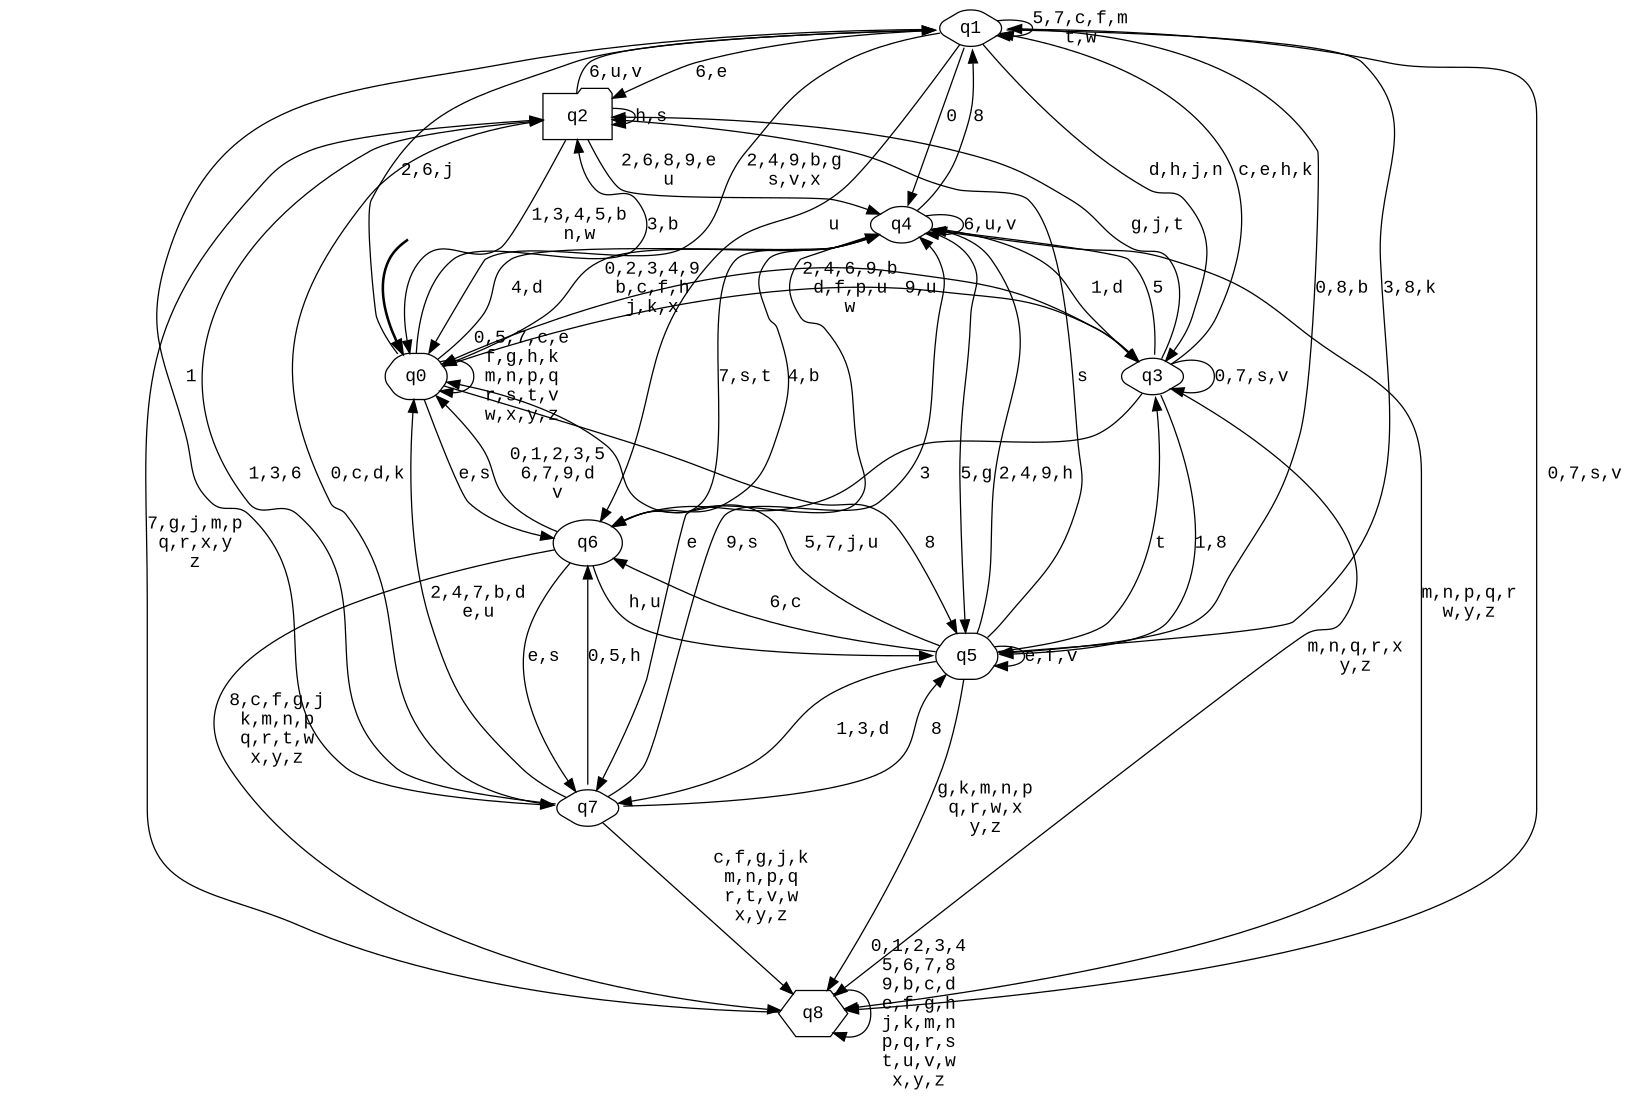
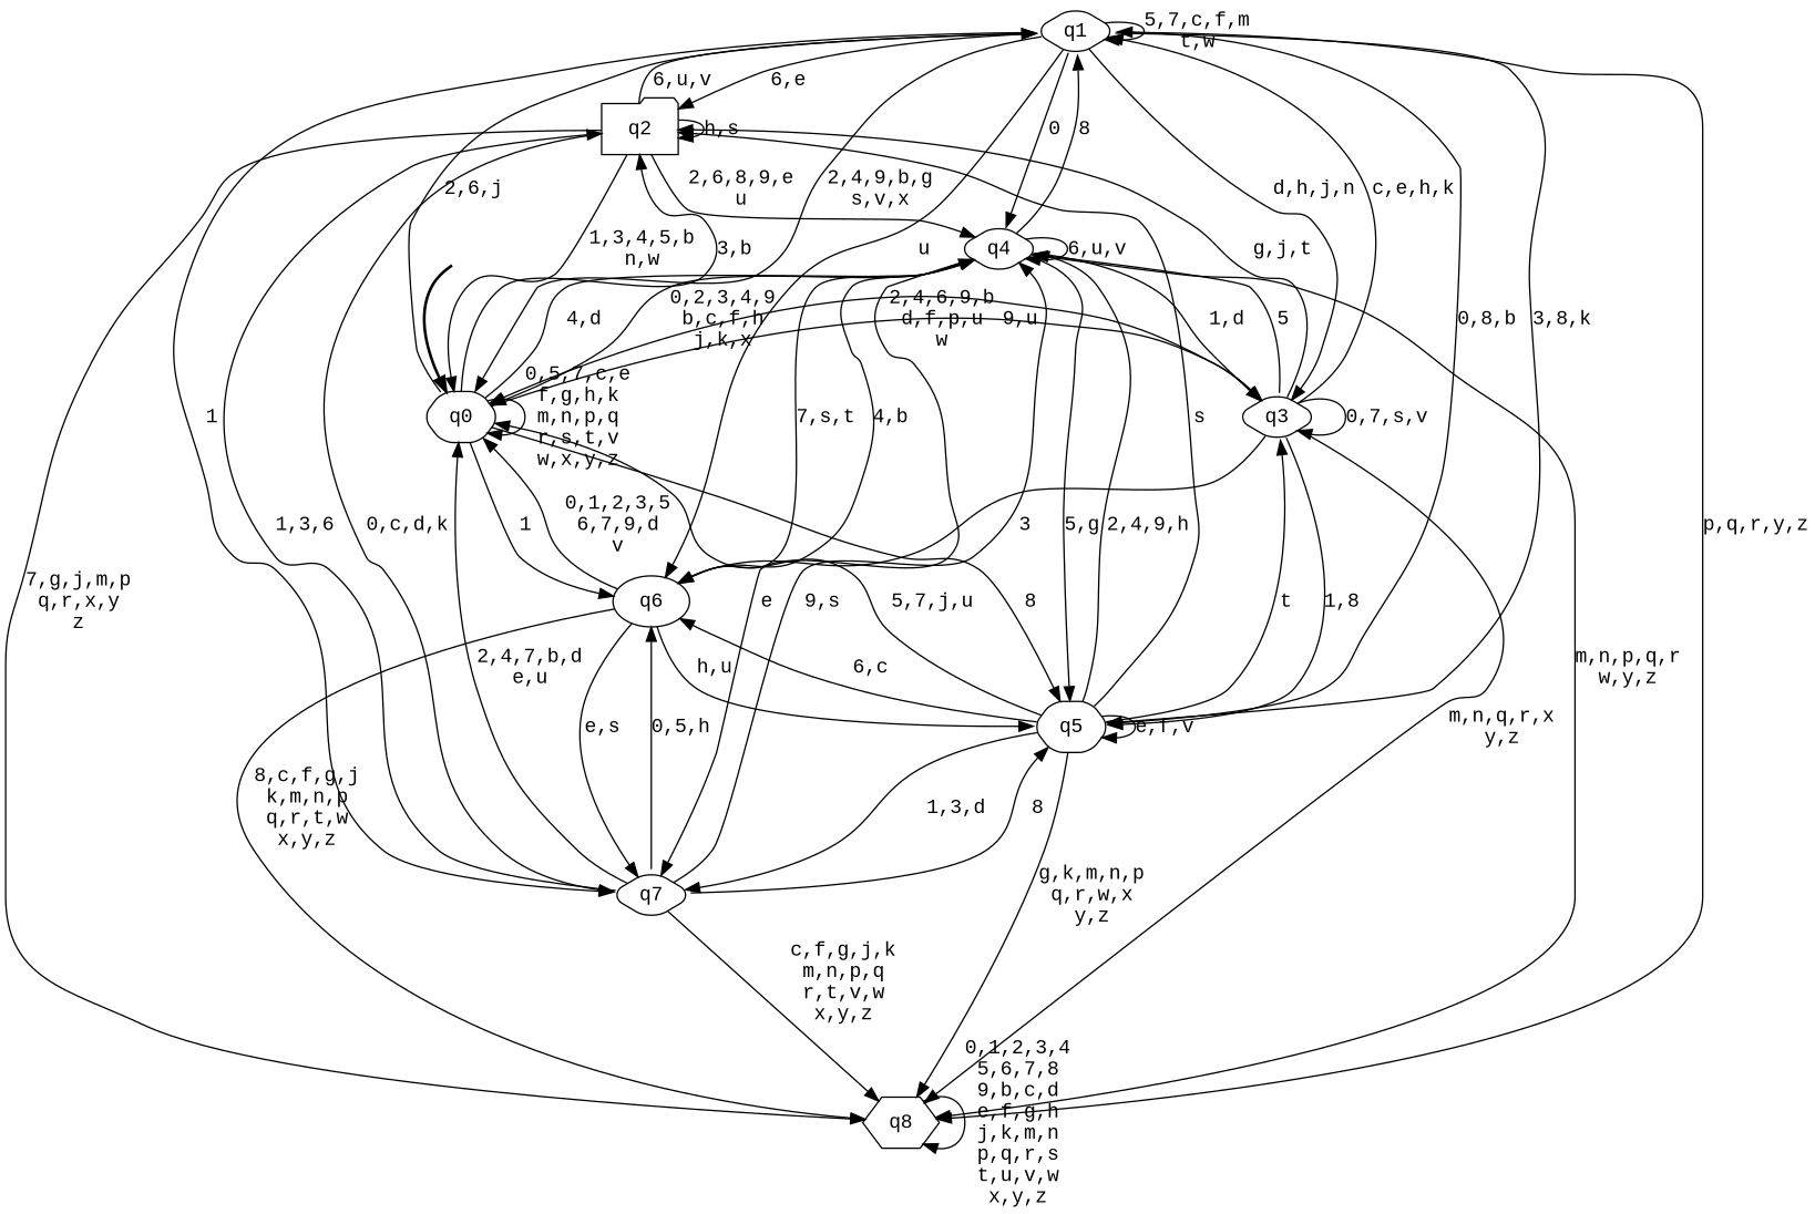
  digraph {
    fontname="Liberation Mono"
    rankdir=TB
    node [fontname="Liberation Mono" shape=diamond style="rounded,filled" color=black fillcolor=white]
    edge [fontname="Liberation Mono"]
    __start0 [height=0 shape=none style=invis width=0 color="" fillcolor=""]
    n2 [label=q0 shape=hexagon]
    n3 [label=q1]
    n4 [label=q2 shape=folder]
    n5 [label=q3]
    n6 [label=q4]
    n7 [label=q5 shape=hexagon]
    n8 [label=q6 shape=ellipse]
    n9 [label=q7]
    n10 [label=q8 shape=hexagon style=filled]
    subgraph cluster_1 {
      nodesep=0.15
      ranksep=0.15
      style=invis
      __start0
      n2
    }
    __start0 -> n2 [penwidth=2]
    n2 -> n2 [label="0,5,7,c,e\nf,g,h,k\nm,n,p,q\nr,s,t,v\nw,x,y,z"]
    n2 -> n3 [label="2,6,j"]
    n2 -> n4 [label="3,b"]
    n2 -> n5 [label="9,u"]
    n2 -> n6 [label="4,d"]
    n2 -> n7 [label=8]
-   n2 -> n8 [label="e,s"]
+   n2 -> n8 [label=1]
    n3 -> n2 [label="2,4,9,b,g\ns,v,x"]
    n3 -> n3 [label="5,7,c,f,m\nt,w"]
    n3 -> n4 [label="6,e"]
    n3 -> n5 [label="d,h,j,n"]
    n3 -> n6 [label=0]
    n3 -> n7 [label="3,8,k"]
    n3 -> n8 [label=u]
    n3 -> n9 [label=1]
-   n3 -> n10 [label="0,7,s,v"]
+   n3 -> n10 [label="p,q,r,y,z"]
    n4 -> n2 [label="1,3,4,5,b\nn,w"]
    n4 -> n3 [label="6,u,v"]
    n4 -> n4 [label="h,s"]
    n4 -> n6 [label="2,6,8,9,e\nu"]
    n4 -> n9 [label="0,c,d,k"]
-   n10 -> n4 [label="7,g,j,m,p\nq,r,x,y\nz"]
+   n4 -> n10 [label="7,g,j,m,p\nq,r,x,y\nz"]
    n5 -> n2 [label="2,4,6,9,b\nd,f,p,u\nw"]
    n5 -> n3 [label="c,e,h,k"]
    n5 -> n4 [label="g,j,t"]
    n5 -> n5 [label="0,7,s,v"]
    n5 -> n6 [label=5]
    n5 -> n7 [label="1,8"]
    n5 -> n8 [label=3]
    n5 -> n10 [label="m,n,q,r,x\ny,z"]
    n6 -> n2 [label="0,2,3,4,9\nb,c,f,h\nj,k,x"]
    n6 -> n3 [label=8]
    n6 -> n5 [label="1,d"]
    n6 -> n6 [label="6,u,v"]
    n6 -> n7 [label="5,g"]
    n6 -> n8 [label="7,s,t"]
    n6 -> n9 [label=e]
    n6 -> n10 [label="m,n,p,q,r\nw,y,z"]
    n7 -> n2 [label="5,7,j,u"]
    n7 -> n3 [label="0,8,b"]
    n7 -> n4 [label=s]
    n7 -> n5 [label=t]
    n7 -> n6 [label="2,4,9,h"]
    n7 -> n7 [label="e,f,v"]
    n7 -> n8 [label="6,c"]
    n7 -> n9 [label="1,3,d"]
    n7 -> n10 [label="g,k,m,n,p\nq,r,w,x\ny,z"]
    n8 -> n2 [label="0,1,2,3,5\n6,7,9,d\nv"]
    n8 -> n6 [label="4,b"]
    n8 -> n7 [label="h,u"]
    n8 -> n9 [label="e,s"]
    n8 -> n10 [label="8,c,f,g,j\nk,m,n,p\nq,r,t,w\nx,y,z"]
    n9 -> n2 [label="2,4,7,b,d\ne,u"]
    n9 -> n4 [label="1,3,6"]
    n9 -> n6 [label="9,s"]
    n9 -> n7 [label=8]
    n9 -> n8 [label="0,5,h"]
    n9 -> n10 [label="c,f,g,j,k\nm,n,p,q\nr,t,v,w\nx,y,z"]
    n10 -> n10 [label="0,1,2,3,4\n5,6,7,8\n9,b,c,d\ne,f,g,h\nj,k,m,n\np,q,r,s\nt,u,v,w\nx,y,z"]
  }
